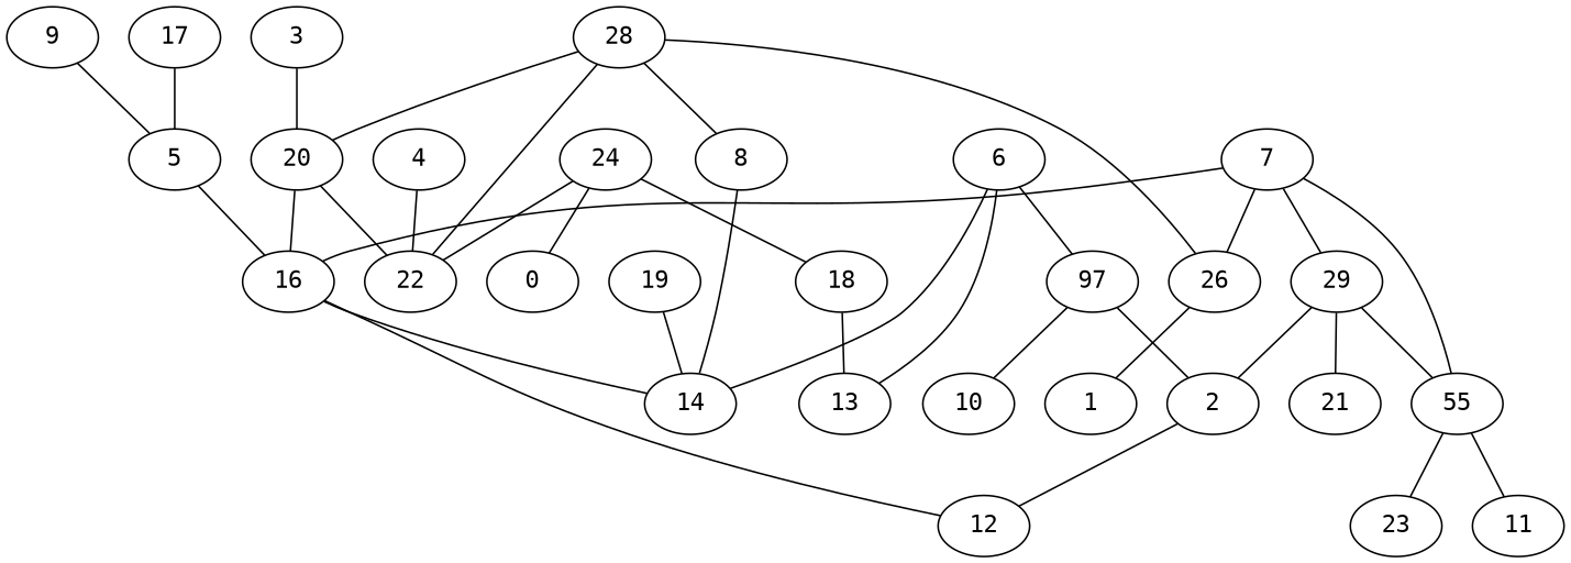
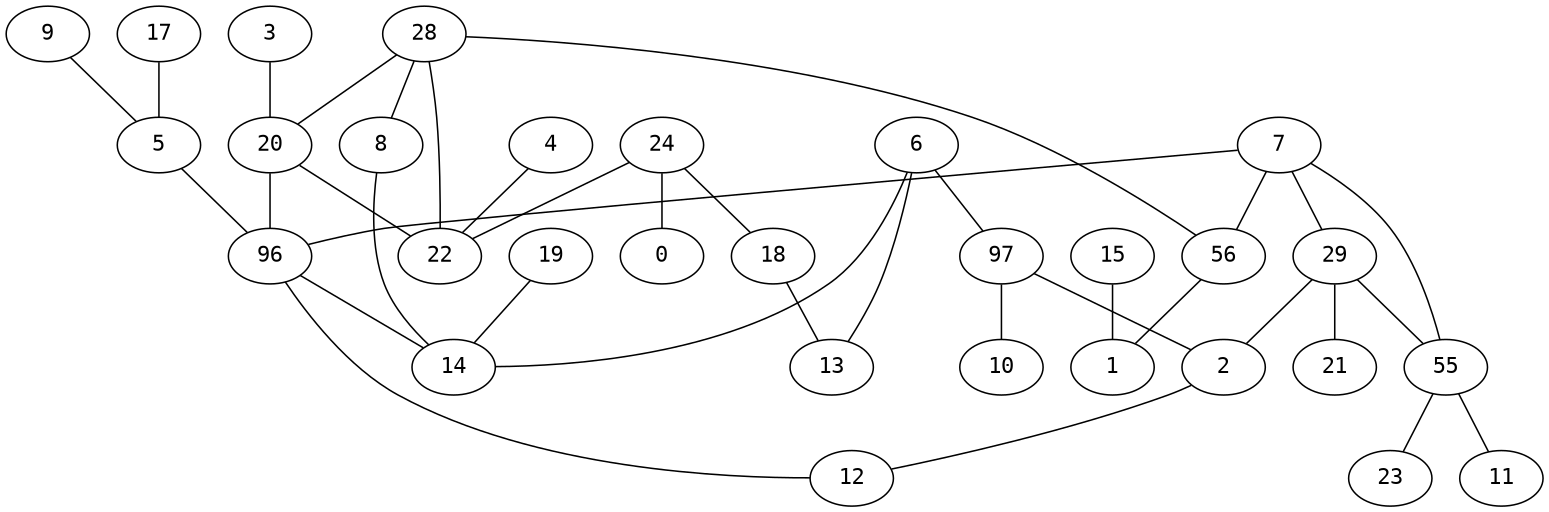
  digraph {
    fontname="DejaVu Sans Mono"
    node [fontname="DejaVu Sans Mono"]
    edge [color=black dir=none fontname="DejaVu Sans Mono"]
    9
    5
-   16
+   16 [label=96]
    29
    21
    n6 [label=55]
    2
    24
    0
    22
    18
    13
    19
    14
    8
    12
    6
    n18 [label=97]
    10
    3
    20
    17
    28
-   26
+   15
+   26 [label=56]
    1
    7
    11
    23
    4
    subgraph sub_1 {
      9
      5
      16
      29
      21
      n6
      2
      24
      0
      22
      18
      13
      19
      14
      8
      12
      6
      n18
      10
      3
      20
      17
      28
+     15
      26
      1
      7
      11
      23
      4
    }
    9 -> 5
    5 -> 16
    16 -> 14
    16 -> 12
    29 -> 21
    29 -> n6
    29 -> 2
    n6 -> 11
    n6 -> 23
    2 -> 12
    24 -> 0
    24 -> 22
    24 -> 18
    18 -> 13
    19 -> 14
    8 -> 14
    6 -> 13
    6 -> 14
    6 -> n18
    n18 -> 2
    n18 -> 10
    3 -> 20
    20 -> 16
    20 -> 22
    17 -> 5
    28 -> 22
    28 -> 8
    28 -> 20
    28 -> 26
+   15 -> 1
    26 -> 1
    7 -> 16
    7 -> 29
    7 -> n6
    7 -> 26
    4 -> 22
  }
